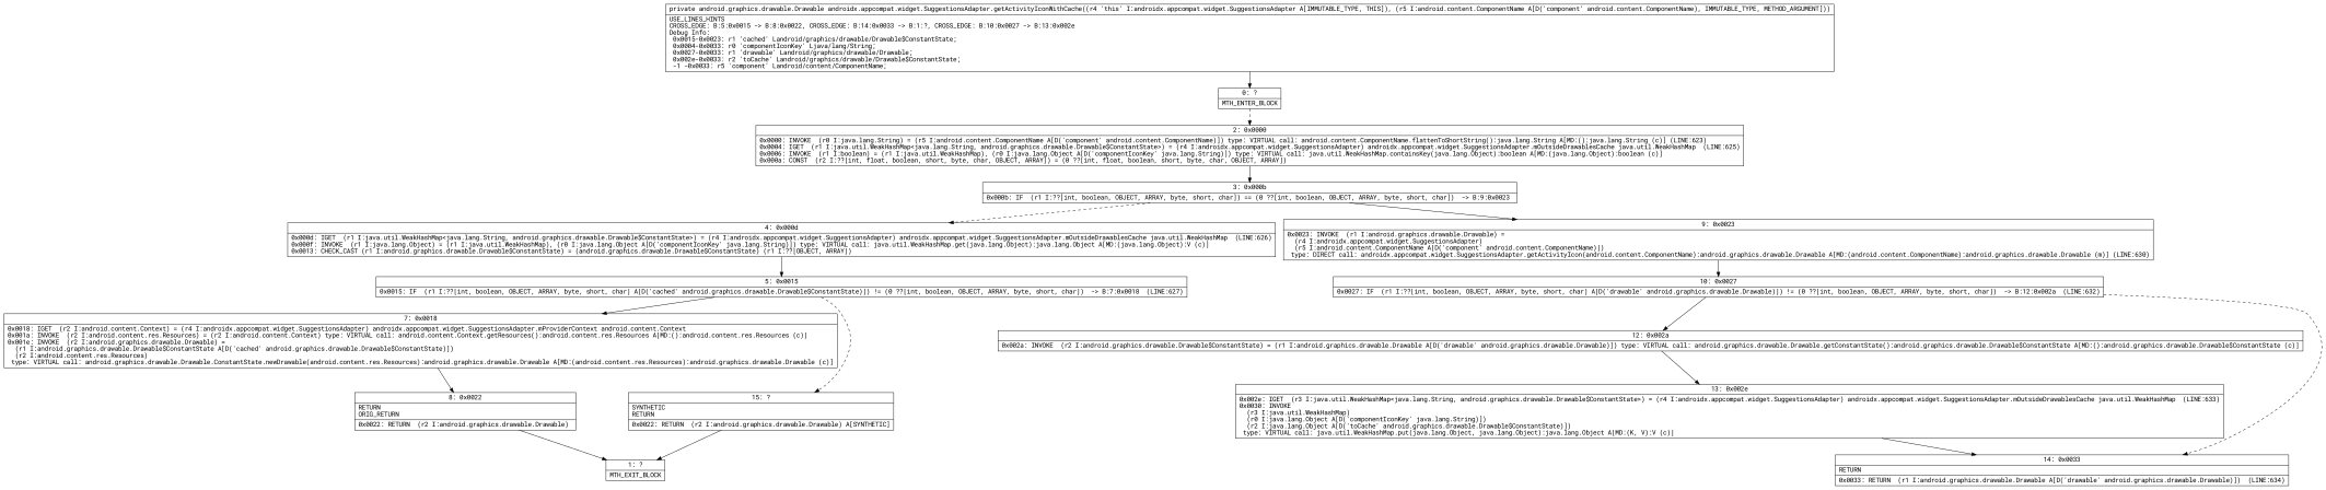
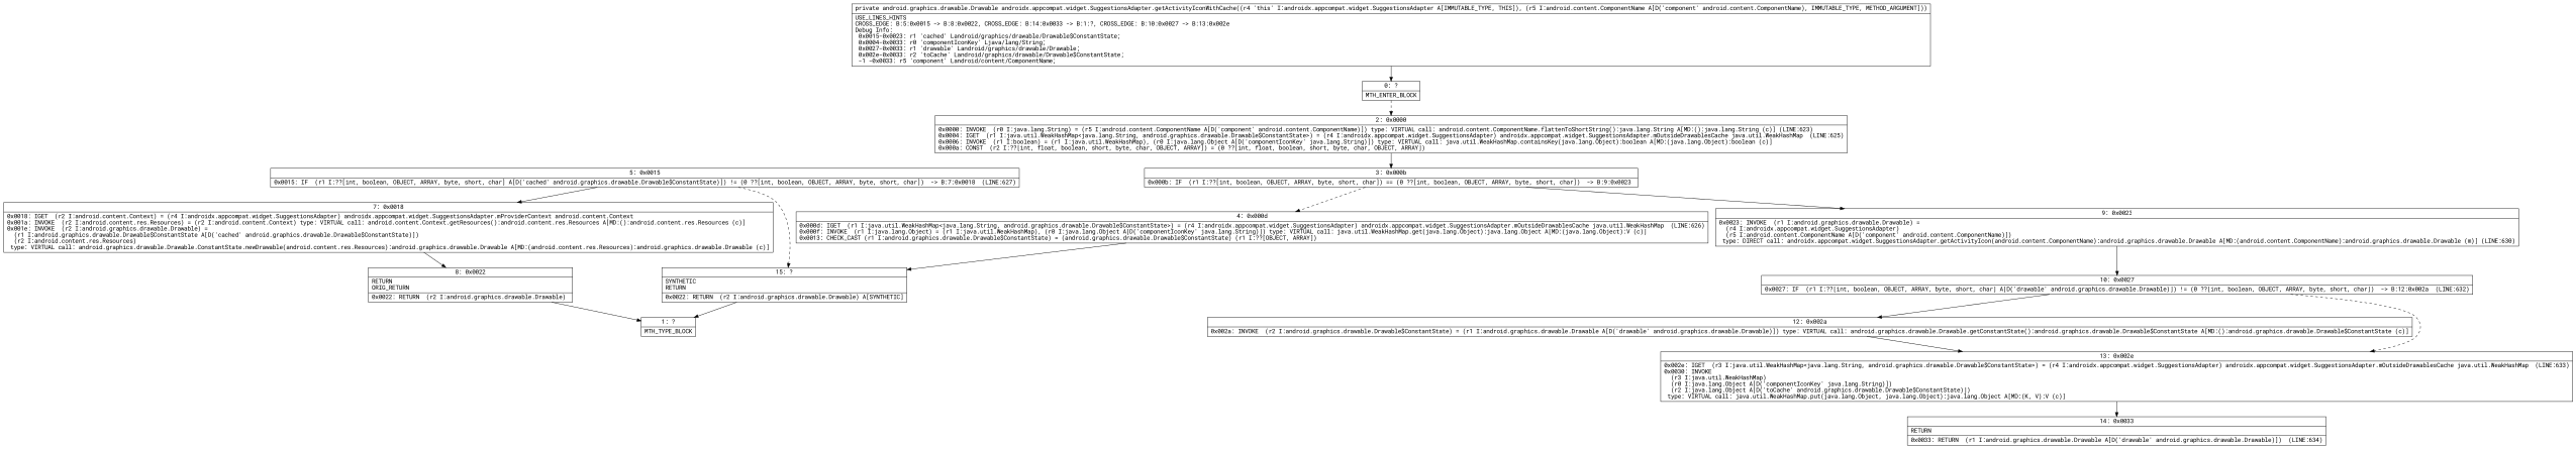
  digraph {
    fontname="Roboto Mono"
    node [fontname="Roboto Mono" shape=record]
    edge [fontname="Roboto Mono"]
    n1 [label="{0\:\ ?|MTH_ENTER_BLOCK\l}"]
    n2 [label="{2\:\ 0x0000|0x0000: INVOKE  (r0 I:java.lang.String) = (r5 I:android.content.ComponentName A[D('component' android.content.ComponentName)]) type: VIRTUAL call: android.content.ComponentName.flattenToShortString():java.lang.String A[MD:():java.lang.String (c)] (LINE:623)\l0x0004: IGET  (r1 I:java.util.WeakHashMap\<java.lang.String, android.graphics.drawable.Drawable$ConstantState\>) = (r4 I:androidx.appcompat.widget.SuggestionsAdapter) androidx.appcompat.widget.SuggestionsAdapter.mOutsideDrawablesCache java.util.WeakHashMap  (LINE:625)\l0x0006: INVOKE  (r1 I:boolean) = (r1 I:java.util.WeakHashMap), (r0 I:java.lang.Object A[D('componentIconKey' java.lang.String)]) type: VIRTUAL call: java.util.WeakHashMap.containsKey(java.lang.Object):boolean A[MD:(java.lang.Object):boolean (c)]\l0x000a: CONST  (r2 I:??[int, float, boolean, short, byte, char, OBJECT, ARRAY]) = (0 ??[int, float, boolean, short, byte, char, OBJECT, ARRAY]) \l}"]
    n3 [label="{3\:\ 0x000b|0x000b: IF  (r1 I:??[int, boolean, OBJECT, ARRAY, byte, short, char]) == (0 ??[int, boolean, OBJECT, ARRAY, byte, short, char])  \-\> B:9:0x0023 \l}"]
    n4 [label="{4\:\ 0x000d|0x000d: IGET  (r1 I:java.util.WeakHashMap\<java.lang.String, android.graphics.drawable.Drawable$ConstantState\>) = (r4 I:androidx.appcompat.widget.SuggestionsAdapter) androidx.appcompat.widget.SuggestionsAdapter.mOutsideDrawablesCache java.util.WeakHashMap  (LINE:626)\l0x000f: INVOKE  (r1 I:java.lang.Object) = (r1 I:java.util.WeakHashMap), (r0 I:java.lang.Object A[D('componentIconKey' java.lang.String)]) type: VIRTUAL call: java.util.WeakHashMap.get(java.lang.Object):java.lang.Object A[MD:(java.lang.Object):V (c)]\l0x0013: CHECK_CAST (r1 I:android.graphics.drawable.Drawable$ConstantState) = (android.graphics.drawable.Drawable$ConstantState) (r1 I:??[OBJECT, ARRAY]) \l}"]
    n5 [label="{9\:\ 0x0023|0x0023: INVOKE  (r1 I:android.graphics.drawable.Drawable) = \l  (r4 I:androidx.appcompat.widget.SuggestionsAdapter)\l  (r5 I:android.content.ComponentName A[D('component' android.content.ComponentName)])\l type: DIRECT call: androidx.appcompat.widget.SuggestionsAdapter.getActivityIcon(android.content.ComponentName):android.graphics.drawable.Drawable A[MD:(android.content.ComponentName):android.graphics.drawable.Drawable (m)] (LINE:630)\l}"]
    n6 [label="{5\:\ 0x0015|0x0015: IF  (r1 I:??[int, boolean, OBJECT, ARRAY, byte, short, char] A[D('cached' android.graphics.drawable.Drawable$ConstantState)]) != (0 ??[int, boolean, OBJECT, ARRAY, byte, short, char])  \-\> B:7:0x0018  (LINE:627)\l}"]
    n7 [label="{10\:\ 0x0027|0x0027: IF  (r1 I:??[int, boolean, OBJECT, ARRAY, byte, short, char] A[D('drawable' android.graphics.drawable.Drawable)]) != (0 ??[int, boolean, OBJECT, ARRAY, byte, short, char])  \-\> B:12:0x002a  (LINE:632)\l}"]
    n8 [label="{7\:\ 0x0018|0x0018: IGET  (r2 I:android.content.Context) = (r4 I:androidx.appcompat.widget.SuggestionsAdapter) androidx.appcompat.widget.SuggestionsAdapter.mProviderContext android.content.Context \l0x001a: INVOKE  (r2 I:android.content.res.Resources) = (r2 I:android.content.Context) type: VIRTUAL call: android.content.Context.getResources():android.content.res.Resources A[MD:():android.content.res.Resources (c)]\l0x001e: INVOKE  (r2 I:android.graphics.drawable.Drawable) = \l  (r1 I:android.graphics.drawable.Drawable$ConstantState A[D('cached' android.graphics.drawable.Drawable$ConstantState)])\l  (r2 I:android.content.res.Resources)\l type: VIRTUAL call: android.graphics.drawable.Drawable.ConstantState.newDrawable(android.content.res.Resources):android.graphics.drawable.Drawable A[MD:(android.content.res.Resources):android.graphics.drawable.Drawable (c)]\l}"]
    n9 [label="{15\:\ ?|SYNTHETIC\lRETURN\l|0x0022: RETURN  (r2 I:android.graphics.drawable.Drawable) A[SYNTHETIC]\l}"]
    n10 [label="{8\:\ 0x0022|RETURN\lORIG_RETURN\l|0x0022: RETURN  (r2 I:android.graphics.drawable.Drawable) \l}"]
-   n11 [label="{1\:\ ?|MTH_EXIT_BLOCK\l}"]
+   n11 [label="{1\:\ ?|MTH_TYPE_BLOCK\l}"]
    n12 [label="{12\:\ 0x002a|0x002a: INVOKE  (r2 I:android.graphics.drawable.Drawable$ConstantState) = (r1 I:android.graphics.drawable.Drawable A[D('drawable' android.graphics.drawable.Drawable)]) type: VIRTUAL call: android.graphics.drawable.Drawable.getConstantState():android.graphics.drawable.Drawable$ConstantState A[MD:():android.graphics.drawable.Drawable$ConstantState (c)]\l}"]
    n13 [label="{13\:\ 0x002e|0x002e: IGET  (r3 I:java.util.WeakHashMap\<java.lang.String, android.graphics.drawable.Drawable$ConstantState\>) = (r4 I:androidx.appcompat.widget.SuggestionsAdapter) androidx.appcompat.widget.SuggestionsAdapter.mOutsideDrawablesCache java.util.WeakHashMap  (LINE:633)\l0x0030: INVOKE  \l  (r3 I:java.util.WeakHashMap)\l  (r0 I:java.lang.Object A[D('componentIconKey' java.lang.String)])\l  (r2 I:java.lang.Object A[D('toCache' android.graphics.drawable.Drawable$ConstantState)])\l type: VIRTUAL call: java.util.WeakHashMap.put(java.lang.Object, java.lang.Object):java.lang.Object A[MD:(K, V):V (c)]\l}"]
    n14 [label="{14\:\ 0x0033|RETURN\l|0x0033: RETURN  (r1 I:android.graphics.drawable.Drawable A[D('drawable' android.graphics.drawable.Drawable)])  (LINE:634)\l}"]
    n15 [label="{private android.graphics.drawable.Drawable androidx.appcompat.widget.SuggestionsAdapter.getActivityIconWithCache((r4 'this' I:androidx.appcompat.widget.SuggestionsAdapter A[IMMUTABLE_TYPE, THIS]), (r5 I:android.content.ComponentName A[D('component' android.content.ComponentName), IMMUTABLE_TYPE, METHOD_ARGUMENT]))  | USE_LINES_HINTS\lCROSS_EDGE: B:5:0x0015 \-\> B:8:0x0022, CROSS_EDGE: B:14:0x0033 \-\> B:1:?, CROSS_EDGE: B:10:0x0027 \-\> B:13:0x002e\lDebug Info:\l  0x0015\-0x0023: r1 'cached' Landroid\/graphics\/drawable\/Drawable$ConstantState;\l  0x0004\-0x0033: r0 'componentIconKey' Ljava\/lang\/String;\l  0x0027\-0x0033: r1 'drawable' Landroid\/graphics\/drawable\/Drawable;\l  0x002e\-0x0033: r2 'toCache' Landroid\/graphics\/drawable\/Drawable$ConstantState;\l  \-1 \-0x0033: r5 'component' Landroid\/content\/ComponentName;\l}"]
    n1 -> n2 [style=dashed]
    n2 -> n3
    n3 -> n4 [style=dashed]
    n3 -> n5
-   n4 -> n6
+   n4 -> n9
    n5 -> n7
    n6 -> n8
    n6 -> n9 [style=dashed]
    n7 -> n12
-   n7 -> n14 [style=dashed]
+   n7 -> n13 [style=dashed]
    n8 -> n10
    n9 -> n11
    n10 -> n11
    n12 -> n13
    n13 -> n14
    n15 -> n1
  }
